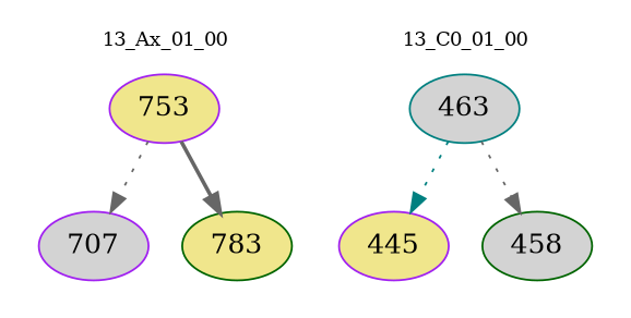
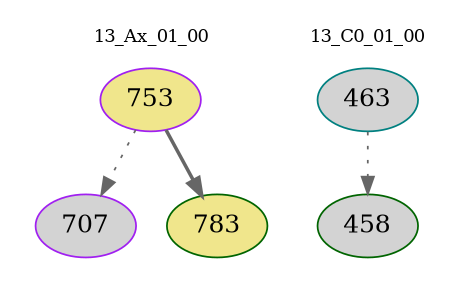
  digraph {
    node [color=purple fillcolor=khaki style=filled]
    edge [color=gray40 style=dotted]
    n1 [label=753]
    n2 [fillcolor=lightgrey label=707]
    n3 [color=darkgreen label=783]
    n4 [color=teal fillcolor=lightgrey label=463]
-   n5 [label=445]
    n6 [color=darkgreen fillcolor=lightgrey label=458]
    subgraph cluster_1 {
      color=white
      fontsize=10
      label="13_Ax_01_00"
      n1
      n2
      n3
    }
    subgraph cluster_2 {
      color=white
      fontsize=10
      label="13_C0_01_00"
      n4
-     n5
      n6
    }
    n1 -> n2
    n1 -> n3 [style=bold]
-   n4 -> n5 [color=teal]
    n4 -> n6
  }
